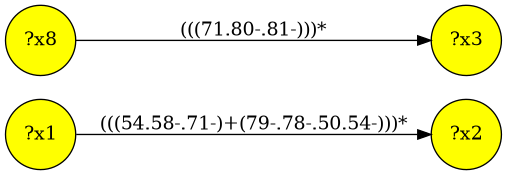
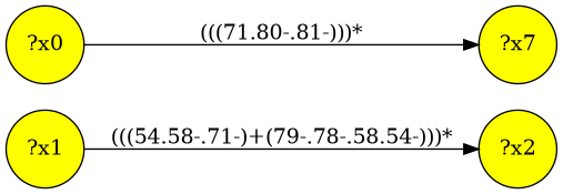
  digraph {
    rankdir=LR
    node [fillcolor=yellow shape=circle style="filled,"]
    n1 [label="?x2"]
-   n2 [label="?x3"]
-   n3 [label="?x8"]
+   n2 [label="?x7"]
+   n3 [label="?x0"]
    n4 [label="?x1"]
    n3 -> n2 [label="(((71.80-.81-)))*"]
-   n4 -> n1 [label="(((54.58-.71-)+(79-.78-.50.54-)))*"]
+   n4 -> n1 [label="(((54.58-.71-)+(79-.78-.58.54-)))*"]
  }
